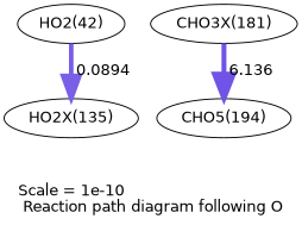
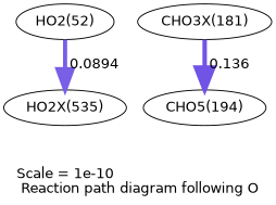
  digraph {
    fontname=Helvetica
    label="Scale = 1e-10\l Reaction path diagram following O"
    node [fontname=Helvetica]
    edge [fontname=Helvetica]
-   n1 [label="HO2(42)"]
-   n2 [label="HO2X(135)"]
+   n1 [label="HO2(52)"]
+   n2 [label="HO2X(535)"]
    n3 [label="CHO3X(181)"]
    n4 [label="CHO5(194)"]
    n1 -> n2 [arrowsize=2.09 color="0.7, 0.589, 0.9" label=" 0.0894" penwidth=4.18]
-   n3 -> n4 [arrowsize=2.25 color="0.7, 0.636, 0.9" label=" 6.136" penwidth=4.49]
+   n3 -> n4 [arrowsize=2.25 color="0.7, 0.636, 0.9" label=" 0.136" penwidth=4.49]
  }
